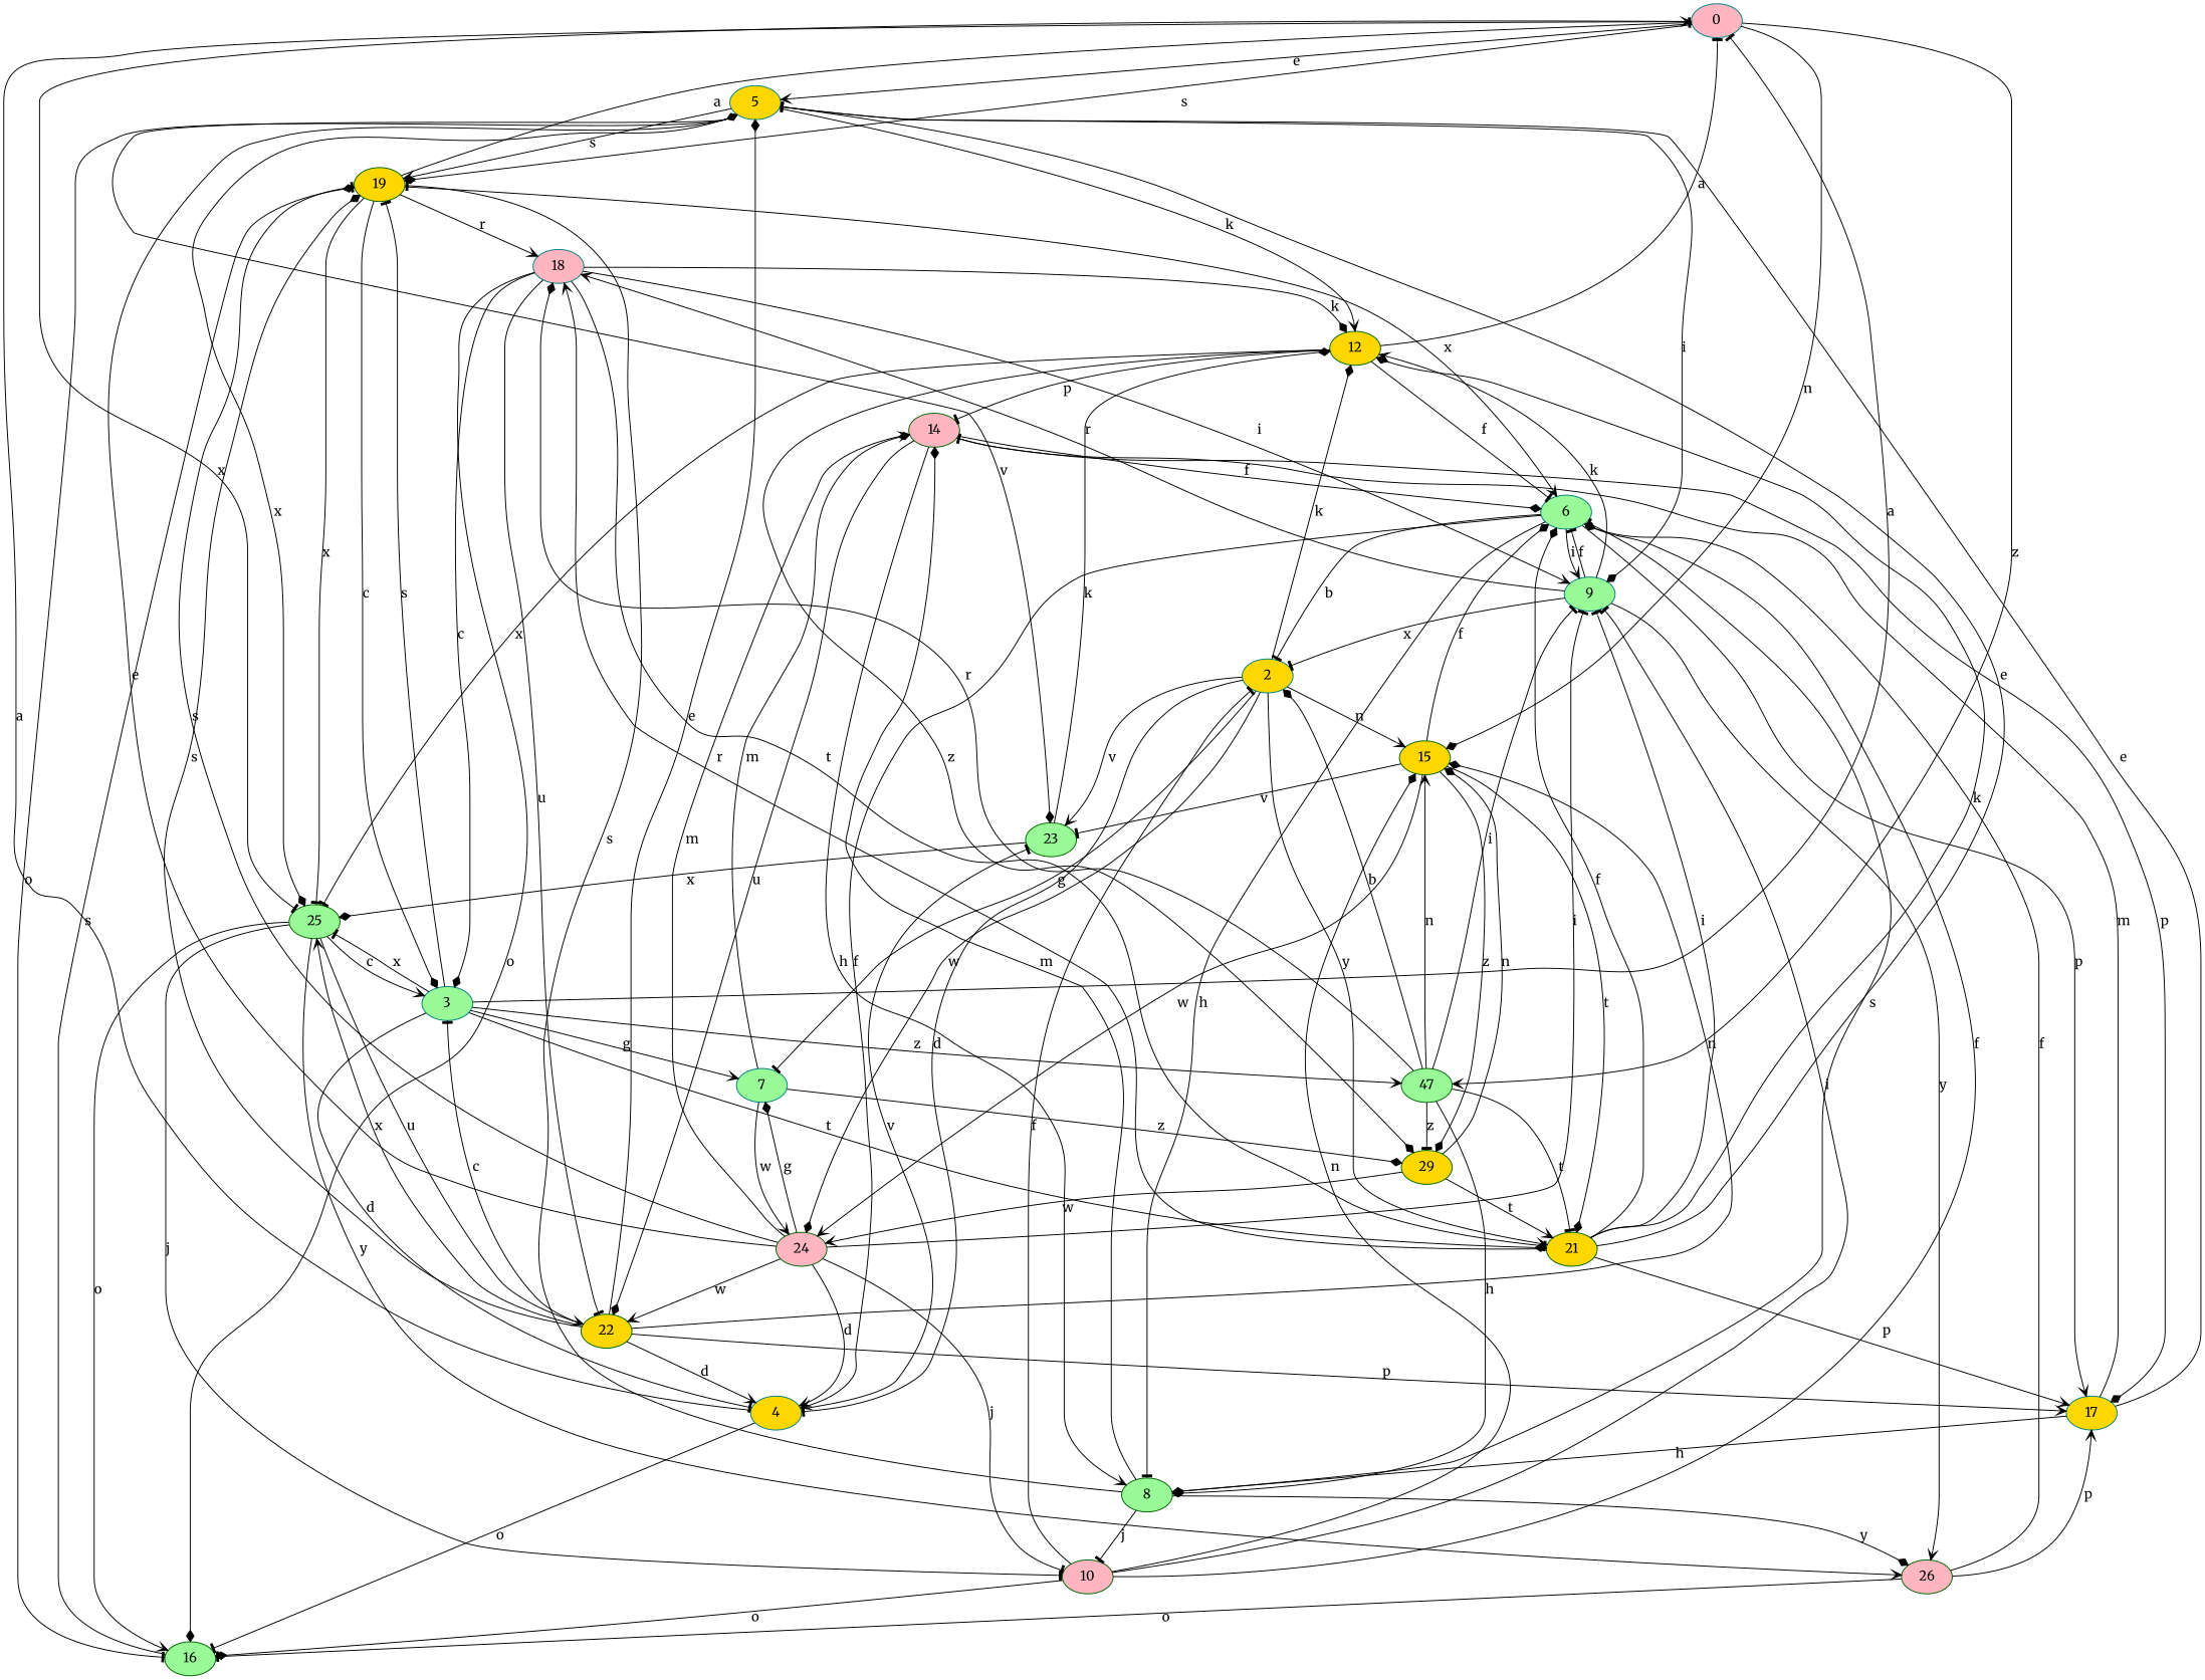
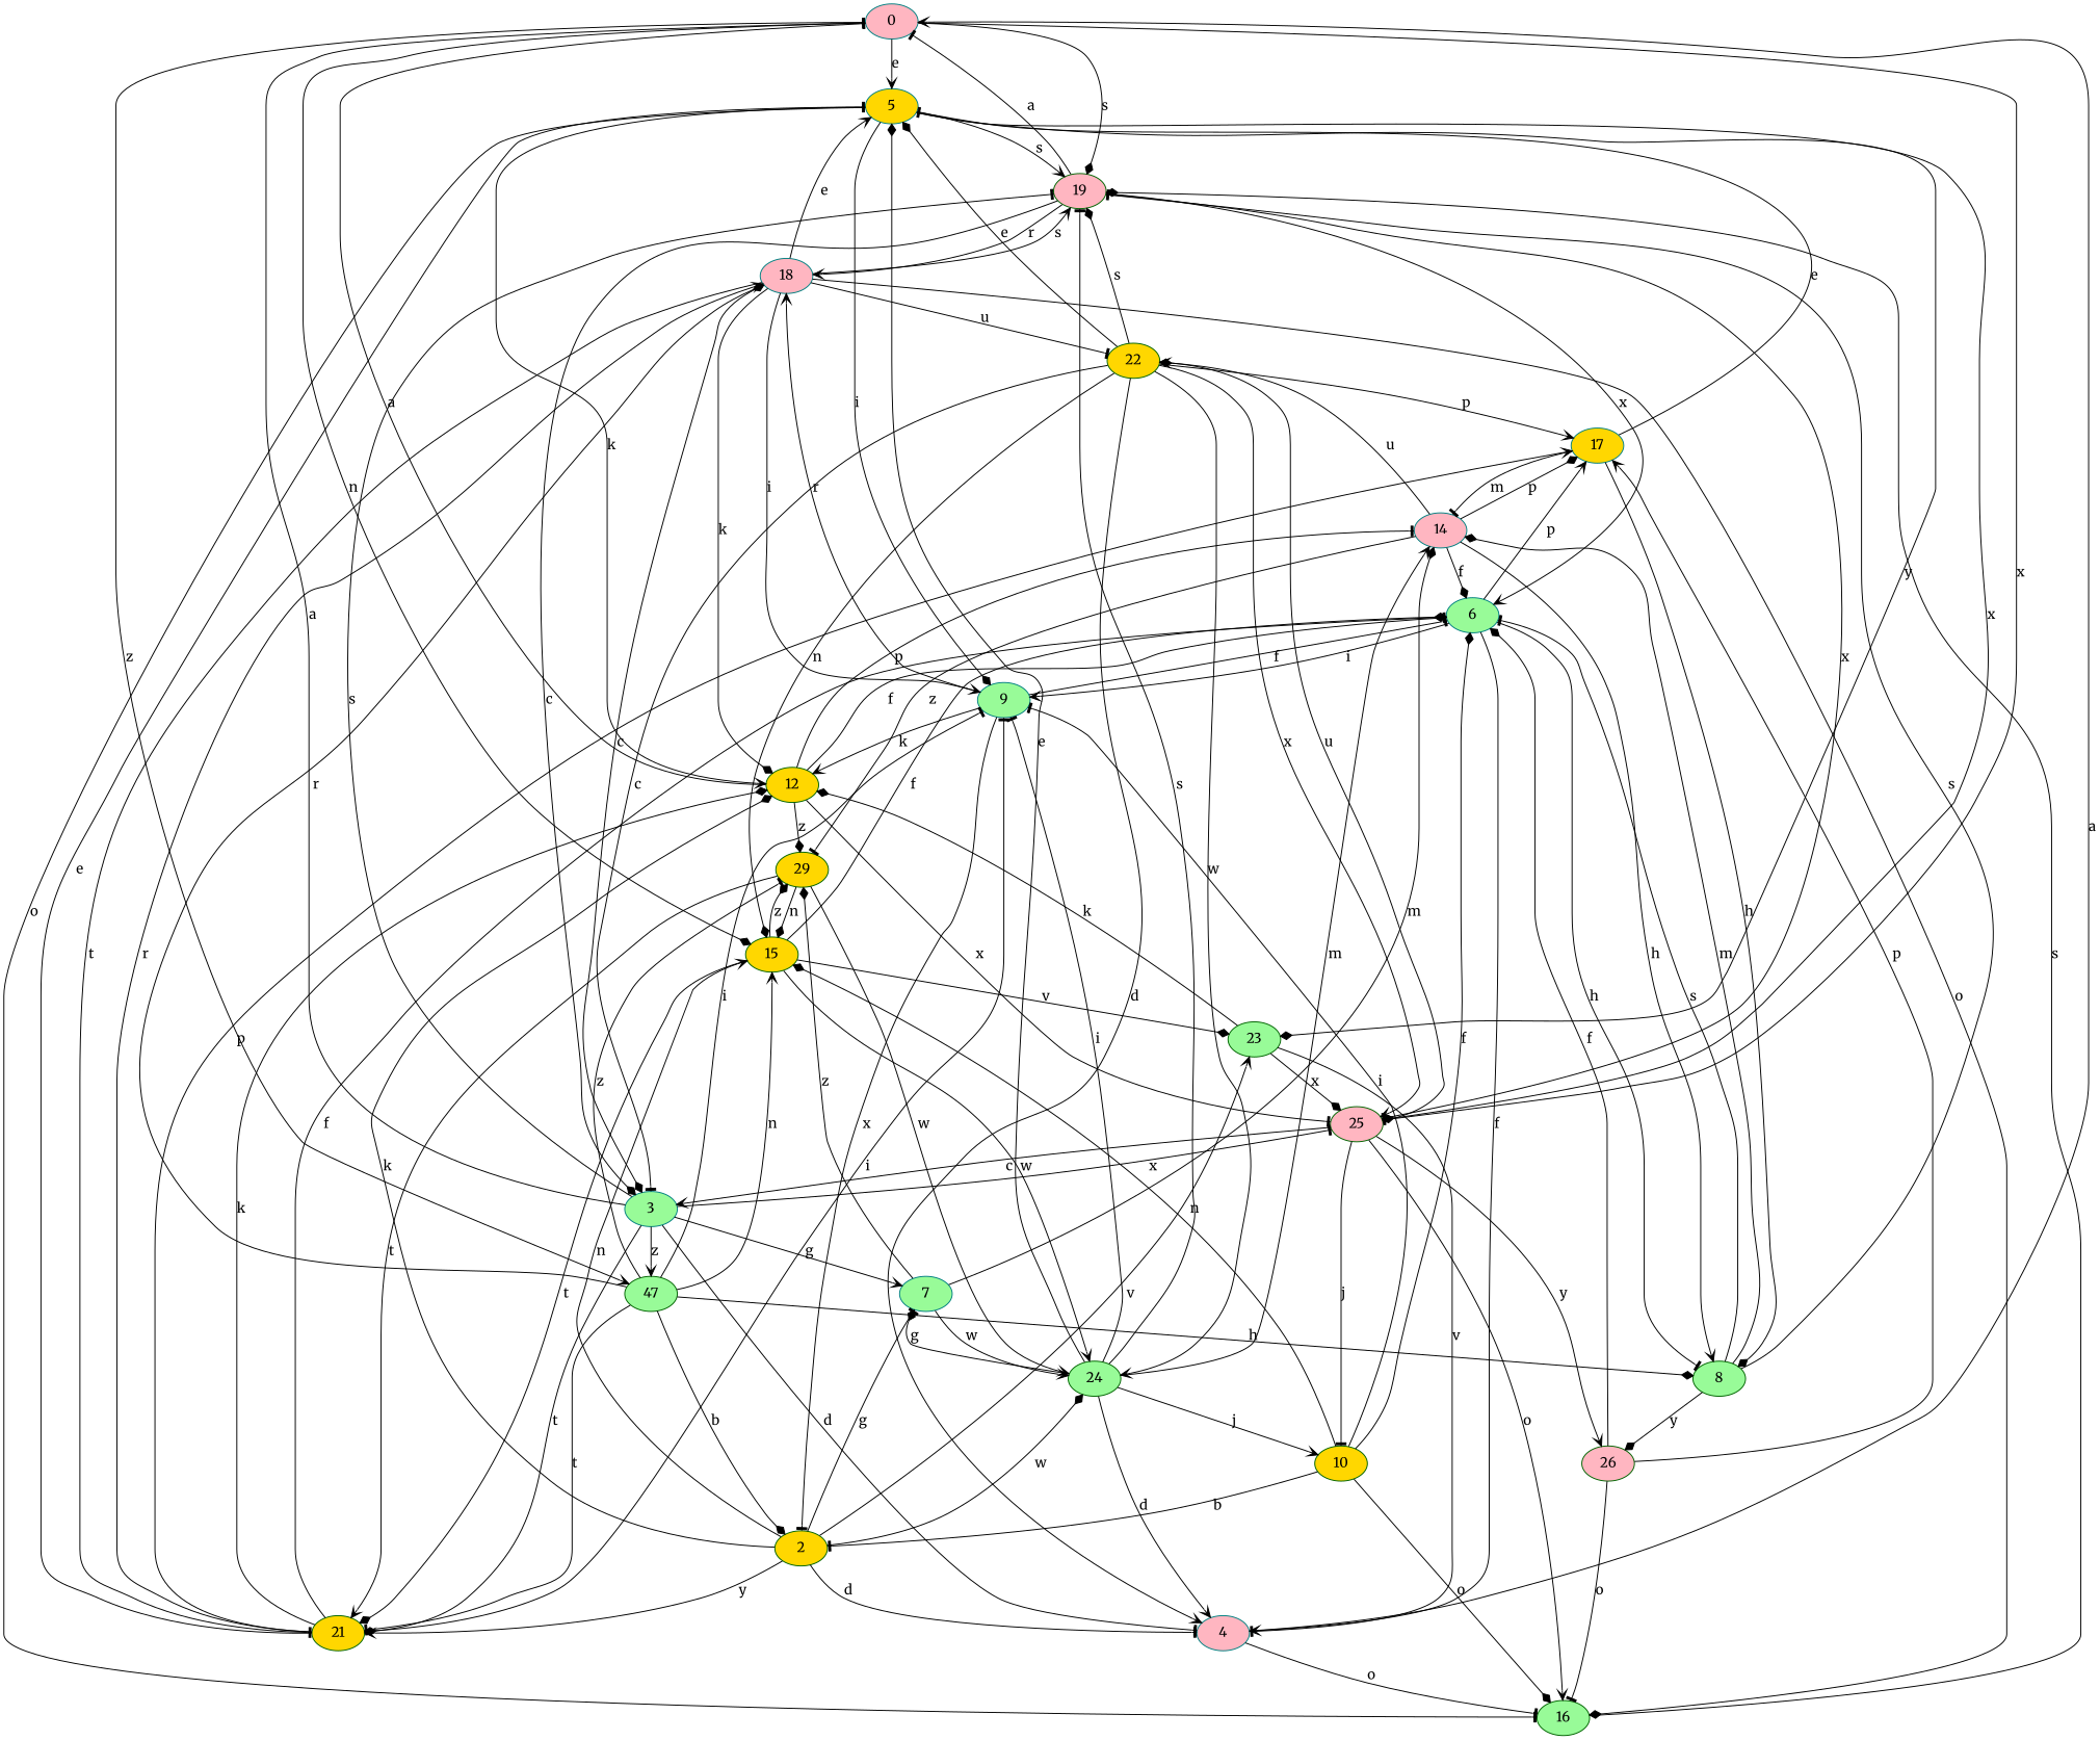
  strict digraph {
    fontname=Merriweather
    node [color=darkgreen fillcolor=gold fontname=Merriweather style=filled]
    edge [arrowhead=diamond fontname=Merriweather]
    0 [color=teal fillcolor=lightpink]
    5 [color=teal]
    15
-   19
-   25 [fillcolor=palegreen]
+   19 [fillcolor=lightpink]
+   25 [fillcolor=lightpink]
    n6 [fillcolor=palegreen label=47]
    12
    23 [fillcolor=palegreen]
    16 [fillcolor=palegreen]
    9 [color=teal fillcolor=palegreen]
    21
    6 [color=teal fillcolor=palegreen]
-   24 [fillcolor=lightpink]
+   24 [fillcolor=palegreen]
    n14 [label=29]
    3 [color=teal fillcolor=palegreen]
    18 [color=teal fillcolor=lightpink]
-   10 [fillcolor=lightpink]
+   10
    26 [fillcolor=lightpink]
    22
-   2 [color=teal]
+   2
    8 [fillcolor=palegreen]
-   4 [color=teal]
+   4 [color=teal fillcolor=lightpink]
    7 [color=teal fillcolor=palegreen]
-   14 [fillcolor=lightpink]
+   14 [color=teal fillcolor=lightpink]
    17 [color=teal]
    0 -> 5 [arrowhead=vee label=e]
    0 -> 15 [label=n]
    0 -> 19 [label=s]
    0 -> 25 [arrowhead=tee label=x]
    0 -> n6 [arrowhead=vee label=z]
    5 -> 19 [arrowhead=vee label=s]
    5 -> 25 [label=x]
    5 -> 12 [arrowhead=vee label=k]
-   5 -> 23 [label=v]
+   5 -> 23 [label=y]
    5 -> 16 [arrowhead=tee label=o]
    5 -> 9 [label=i]
-   15 -> 23 [arrowhead=tee label=v]
+   15 -> 23 [label=v]
    15 -> 21 [label=t]
    15 -> 6 [label=f]
    15 -> 24 [arrowhead=vee label=w]
    15 -> n14 [label=z]
    19 -> 0 [arrowhead=tee label=a]
    19 -> 25 [arrowhead=tee label=x]
    19 -> 6 [arrowhead=vee label=x]
    19 -> 3 [label=c]
    19 -> 18 [arrowhead=vee label=r]
    25 -> 16 [arrowhead=vee label=o]
    25 -> 3 [arrowhead=vee label=c]
    25 -> 10 [arrowhead=tee label=j]
    25 -> 26 [arrowhead=vee label=y]
    25 -> 22 [arrowhead=vee label=u]
    n6 -> 15 [arrowhead=vee label=n]
    n6 -> 9 [arrowhead=tee label=i]
    n6 -> 21 [arrowhead=tee label=t]
    n6 -> n14 [arrowhead=tee label=z]
    n6 -> 18 [label=r]
    n6 -> 2 [label=b]
    n6 -> 8 [label=h]
    12 -> 0 [arrowhead=tee label=a]
    12 -> 25 [arrowhead=tee label=x]
    12 -> 6 [arrowhead=tee label=f]
    12 -> n14 [label=z]
    12 -> 14 [arrowhead=tee label=p]
    23 -> 25 [label=x]
    23 -> 12 [label=k]
    16 -> 19 [label=s]
    9 -> 12 [arrowhead=vee label=k]
    9 -> 6 [arrowhead=tee label=f]
    9 -> 18 [arrowhead=vee label=r]
-   9 -> 26 [arrowhead=vee label=y]
    9 -> 2 [arrowhead=tee label=x]
    21 -> 5 [arrowhead=tee label=e]
    21 -> 12 [label=k]
    21 -> 9 [arrowhead=tee label=i]
    21 -> 6 [label=f]
    21 -> 18 [arrowhead=vee label=r]
    21 -> 17 [arrowhead=vee label=p]
    6 -> 9 [arrowhead=vee label=i]
-   6 -> 2 [arrowhead=tee label=b]
    6 -> 8 [arrowhead=tee label=h]
    6 -> 4 [arrowhead=vee label=f]
    6 -> 17 [arrowhead=vee label=p]
    24 -> 5 [label=e]
    24 -> 19 [arrowhead=tee label=s]
    24 -> 9 [arrowhead=tee label=i]
-   24 -> 10 [arrowhead=tee label=j]
+   24 -> 10 [arrowhead=vee label=j]
    24 -> 4 [arrowhead=vee label=d]
    24 -> 7 [label=g]
    24 -> 14 [arrowhead=vee label=m]
    n14 -> 15 [label=n]
    n14 -> 21 [arrowhead=vee label=t]
    n14 -> 24 [arrowhead=vee label=w]
    3 -> 0 [arrowhead=tee label=a]
    3 -> 19 [arrowhead=tee label=s]
    3 -> 25 [arrowhead=tee label=x]
    3 -> n6 [arrowhead=vee label=z]
    3 -> 21 [label=t]
    3 -> 4 [arrowhead=tee label=d]
    3 -> 7 [arrowhead=vee label=g]
+   18 -> 5 [arrowhead=vee label=e]
+   18 -> 19 [arrowhead=vee label=s]
    18 -> 12 [label=k]
    18 -> 16 [label=o]
    18 -> 9 [arrowhead=vee label=i]
    18 -> 21 [arrowhead=tee label=t]
    18 -> 3 [label=c]
    18 -> 22 [arrowhead=tee label=u]
    10 -> 15 [label=n]
    10 -> 16 [label=o]
    10 -> 9 [arrowhead=tee label=i]
    10 -> 6 [label=f]
-   10 -> 2 [arrowhead=tee label=f]
+   10 -> 2 [arrowhead=tee label=b]
    26 -> 16 [arrowhead=tee label=o]
    26 -> 6 [label=f]
    26 -> 17 [arrowhead=vee label=p]
    22 -> 5 [label=e]
    22 -> 15 [label=n]
    22 -> 19 [label=s]
    22 -> 25 [arrowhead=vee label=x]
-   24 -> 22 [arrowhead=vee label=w]
+   22 -> 24 [arrowhead=vee label=w]
    22 -> 3 [arrowhead=tee label=c]
    22 -> 4 [arrowhead=vee label=d]
    22 -> 17 [arrowhead=vee label=p]
    2 -> 15 [arrowhead=vee label=n]
    2 -> 12 [label=k]
    2 -> 23 [arrowhead=vee label=v]
    2 -> 21 [arrowhead=vee label=y]
    2 -> 24 [label=w]
    2 -> 4 [arrowhead=tee label=d]
    2 -> 7 [arrowhead=tee label=g]
    8 -> 19 [arrowhead=tee label=s]
    8 -> 6 [arrowhead=tee label=s]
-   8 -> 10 [arrowhead=tee label=j]
    8 -> 26 [label=y]
    8 -> 14 [label=m]
    4 -> 0 [arrowhead=vee label=a]
-   4 -> 23 [arrowhead=tee label=v]
+   23 -> 4 [arrowhead=tee label=v]
    4 -> 16 [arrowhead=tee label=o]
    7 -> 24 [arrowhead=vee label=w]
    7 -> n14 [label=z]
    7 -> 14 [label=m]
    14 -> 6 [label=f]
+   14 -> n14 [arrowhead=tee label=z]
    14 -> 22 [label=u]
    14 -> 8 [arrowhead=vee label=h]
    14 -> 17 [label=p]
    17 -> 5 [arrowhead=tee label=e]
    17 -> 8 [label=h]
    17 -> 14 [arrowhead=tee label=m]
  }
